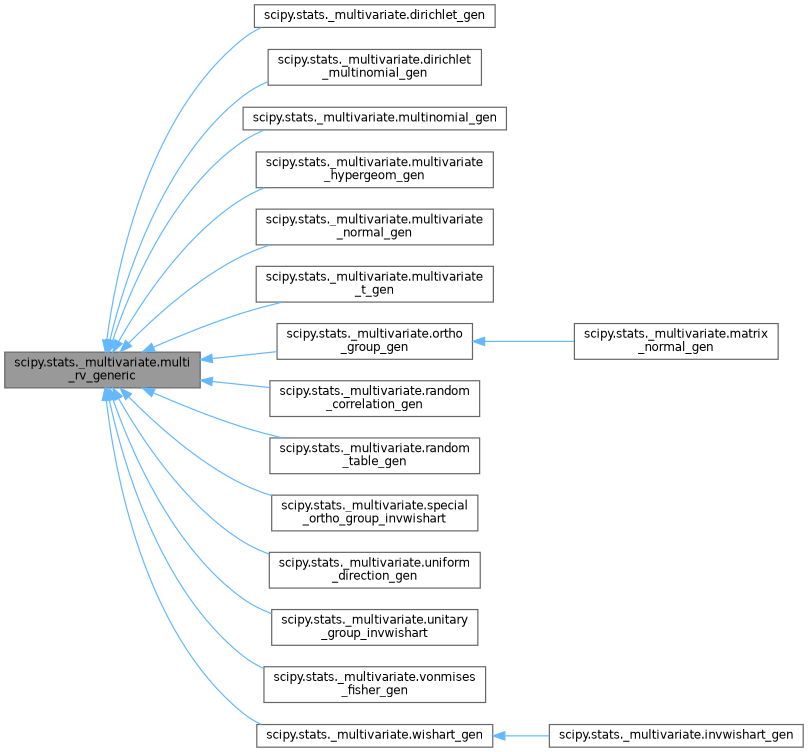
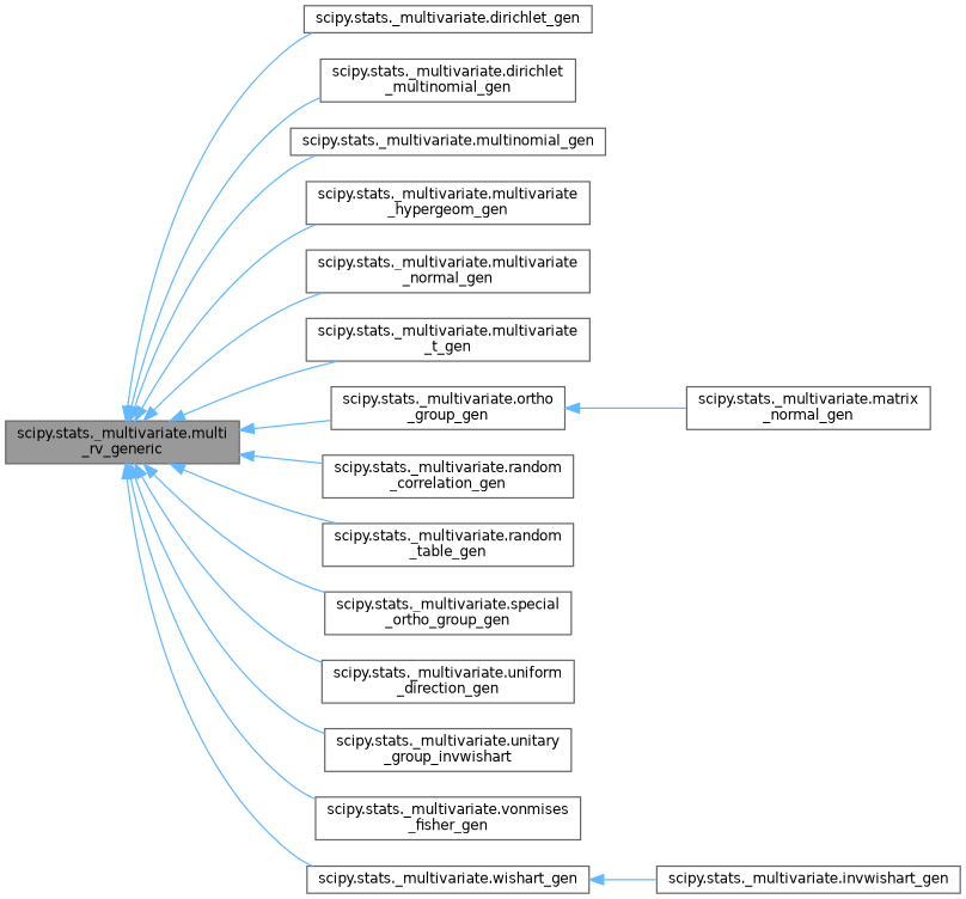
  digraph {
    rankdir=LR
    node [color=gray40 fillcolor=white fontname=Helvetica fontsize=10 shape=box style=filled]
    edge [color=steelblue1 dir=back fontname=Helvetica fontsize=10 labelfontname=Helvetica labelfontsize=10 style=solid]
    n1 [fillcolor=grey60 fontcolor=black height=0.2 label="scipy.stats._multivariate.multi\l_rv_generic" width=0.4]
    n2 [height=0.2 label="scipy.stats._multivariate.dirichlet_gen" width=0.4]
    n3 [height=0.2 label="scipy.stats._multivariate.dirichlet\l_multinomial_gen" width=0.4]
    n4 [height=0.2 label="scipy.stats._multivariate.multinomial_gen" width=0.4]
    n5 [height=0.2 label="scipy.stats._multivariate.multivariate\l_hypergeom_gen" width=0.4]
    n6 [height=0.2 label="scipy.stats._multivariate.multivariate\l_normal_gen" width=0.4]
    n7 [height=0.2 label="scipy.stats._multivariate.multivariate\l_t_gen" width=0.4]
    n8 [height=0.2 label="scipy.stats._multivariate.ortho\l_group_gen" width=0.4]
    n9 [height=0.2 label="scipy.stats._multivariate.random\l_correlation_gen" width=0.4]
    n10 [height=0.2 label="scipy.stats._multivariate.random\l_table_gen" width=0.4]
-   n11 [height=0.2 label="scipy.stats._multivariate.special\l_ortho_group_invwishart" width=0.4]
+   n11 [height=0.2 label="scipy.stats._multivariate.special\l_ortho_group_gen" width=0.4]
    n12 [height=0.2 label="scipy.stats._multivariate.uniform\l_direction_gen" width=0.4]
    n13 [height=0.2 label="scipy.stats._multivariate.unitary\l_group_invwishart" width=0.4]
    n14 [height=0.2 label="scipy.stats._multivariate.vonmises\l_fisher_gen" width=0.4]
    n15 [height=0.2 label="scipy.stats._multivariate.wishart_gen" width=0.4]
    n16 [height=0.2 label="scipy.stats._multivariate.matrix\l_normal_gen" width=0.4]
    n17 [height=0.2 label="scipy.stats._multivariate.invwishart_gen" width=0.4]
    n1 -> n2
    n1 -> n3
    n1 -> n4
    n1 -> n5
    n1 -> n6
    n1 -> n7
    n1 -> n8
    n1 -> n9
    n1 -> n10
    n1 -> n11
    n1 -> n12
    n1 -> n13
    n1 -> n14
    n1 -> n15
    n8 -> n16
    n15 -> n17
  }
